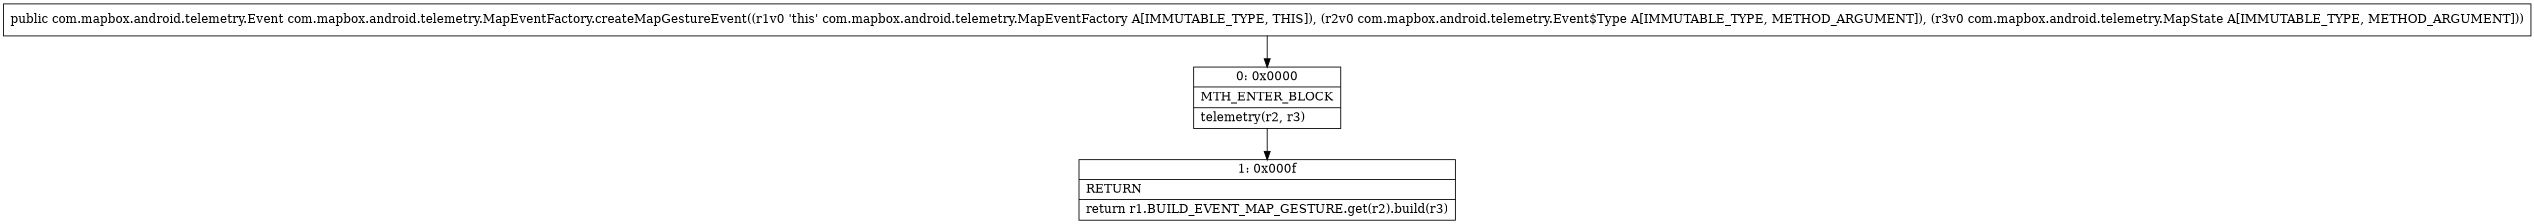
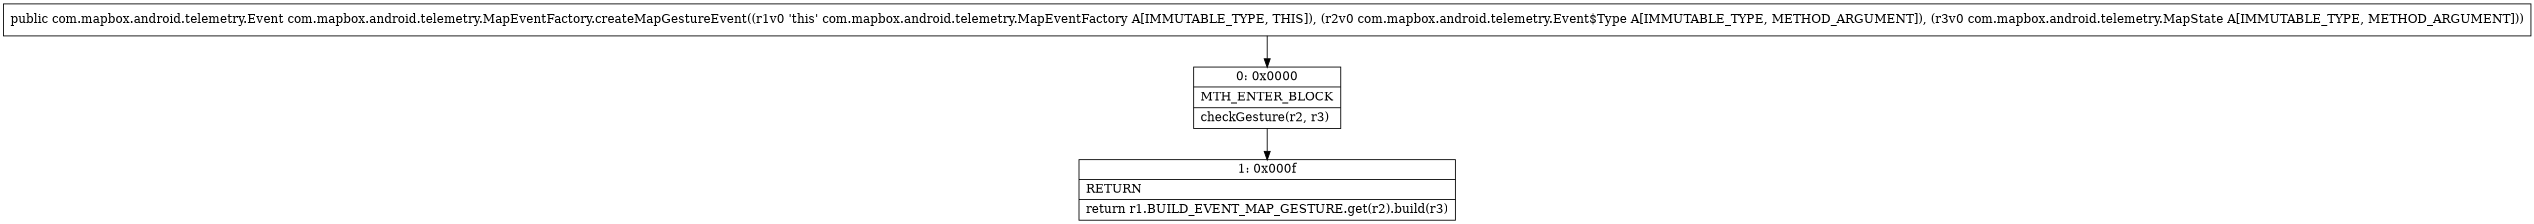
  digraph {
    node [shape=record]
-   n1 [label="{0\:\ 0x0000|MTH_ENTER_BLOCK\l|telemetry(r2, r3)\l}"]
+   n1 [label="{0\:\ 0x0000|MTH_ENTER_BLOCK\l|checkGesture(r2, r3)\l}"]
    n2 [label="{1\:\ 0x000f|RETURN\l|return r1.BUILD_EVENT_MAP_GESTURE.get(r2).build(r3)\l}"]
    n3 [label="{public com.mapbox.android.telemetry.Event com.mapbox.android.telemetry.MapEventFactory.createMapGestureEvent((r1v0 'this' com.mapbox.android.telemetry.MapEventFactory A[IMMUTABLE_TYPE, THIS]), (r2v0 com.mapbox.android.telemetry.Event$Type A[IMMUTABLE_TYPE, METHOD_ARGUMENT]), (r3v0 com.mapbox.android.telemetry.MapState A[IMMUTABLE_TYPE, METHOD_ARGUMENT])) }"]
    n1 -> n2
    n3 -> n1
  }
